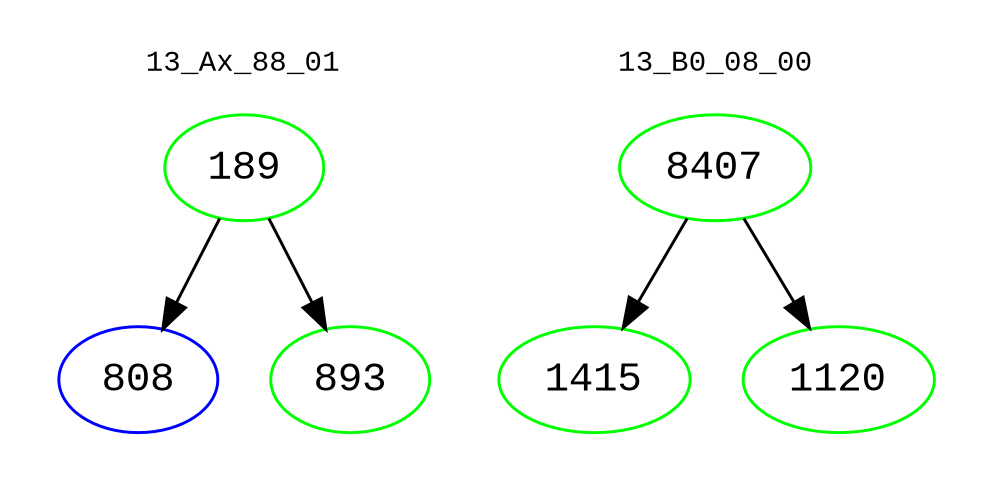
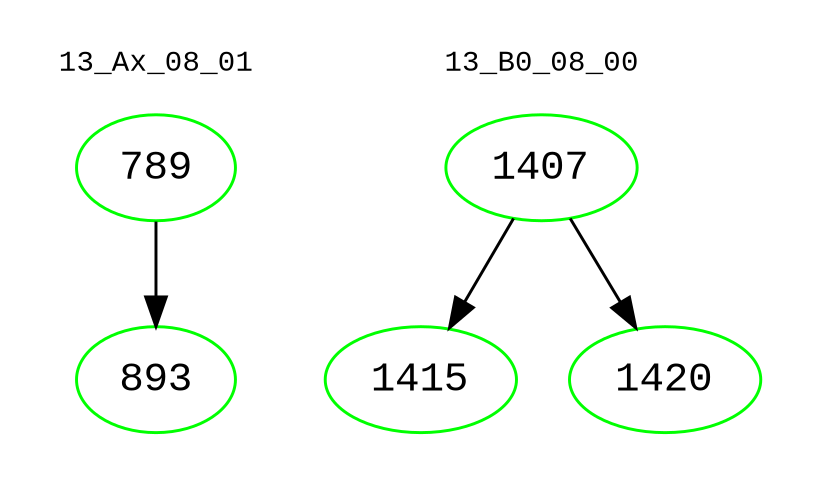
  digraph {
    fontname="Liberation Mono"
    node [color=green fontname="Liberation Mono"]
    edge [color=black fontname="Liberation Mono"]
-   n1 [label=189]
-   n2 [color=blue label=808]
+   n1 [label=789]
    n3 [label=893]
-   n4 [label=8407]
+   n4 [label=1407]
    n5 [label=1415]
-   n6 [label=1120]
+   n6 [label=1420]
    subgraph cluster_1 {
      color=white
      fontsize=10
-     label="13_Ax_88_01"
+     label="13_Ax_08_01"
      n1
-     n2
      n3
    }
    subgraph cluster_2 {
      color=white
      fontsize=10
      label="13_B0_08_00"
      n4
      n5
      n6
    }
-   n1 -> n2
    n1 -> n3
    n4 -> n5
    n4 -> n6
  }
